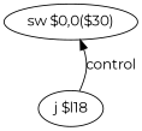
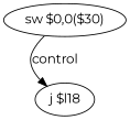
  digraph {
    fontname=Montserrat
    node [shape=ellipse fontname=Montserrat]
    n1 [label="sw $0,0($30)"]
    n2 [label="j $l18"]
-   n2 -> n1 [label=control fontname=Montserrat]
+   n1 -> n2 [label=control fontname=Montserrat]
  }
